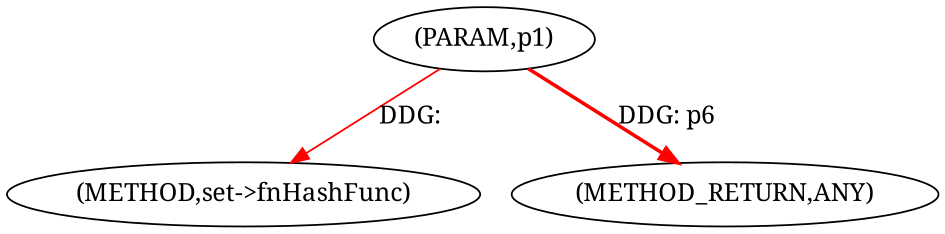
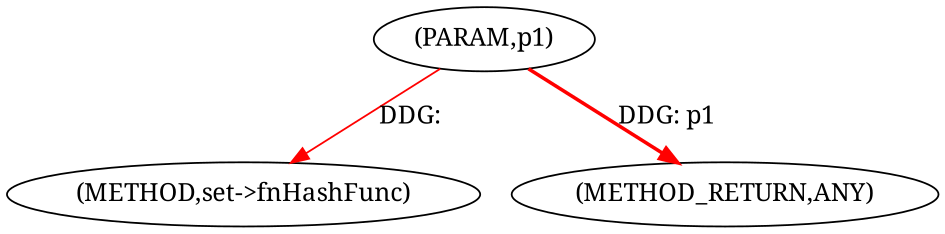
  digraph {
    fontname="Noto Serif"
    node [fontname="Noto Serif"]
    edge [color=red fontname="Noto Serif"]
    n1 [label=<(METHOD,set-&gt;fnHashFunc)>]
    n2 [label=<(PARAM,p1)>]
    n3 [label=<(METHOD_RETURN,ANY)>]
    n2 -> n1 [label="DDG: " style=solid]
-   n2 -> n3 [label="DDG: p6" style=bold]
+   n2 -> n3 [label="DDG: p1" style=bold]
  }
